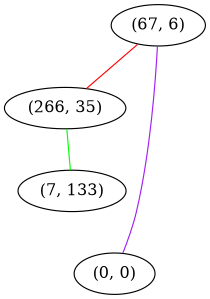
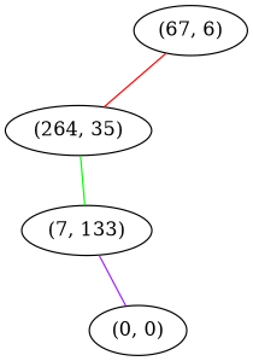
  graph {
    n1 [label="(67, 6)"]
-   "(264, 35)" [label="(266, 35)"]
+   "(264, 35)"
    "(0, 0)"
    "(7, 133)"
    n1 -- "(264, 35)" [color=red weight=1]
-   n1 -- "(0, 0)" [color=purple weight=4]
+   "(7, 133)" -- "(0, 0)" [color=purple weight=4]
    "(264, 35)" -- "(7, 133)" [color=green weight=2]
  }
